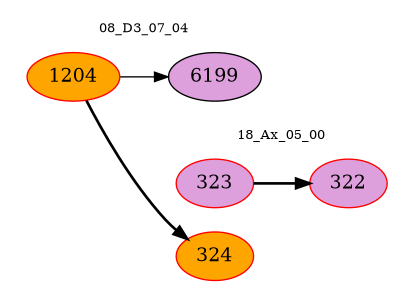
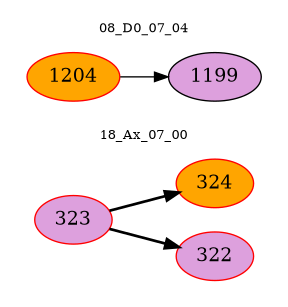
  digraph {
    rankdir=LR
    node [color=red fillcolor=plum style=filled]
    edge [color=black style=bold]
    n1 [label=323]
    n2 [label=322]
    n3 [fillcolor=orange label=324]
    n4 [fillcolor=orange label=1204]
-   n5 [color=black label=6199]
+   n5 [color=black label=1199]
    subgraph cluster_1 {
      color=white
      fontsize=10
-     label="18_Ax_05_00"
+     label="18_Ax_07_00"
      n1
      n2
      n3
    }
    subgraph cluster_2 {
      color=white
      fontsize=10
-     label="08_D3_07_04"
+     label="08_D0_07_04"
      n4
      n5
    }
    n1 -> n2
-   n4 -> n3
+   n1 -> n3
    n4 -> n5 [style=solid]
  }
